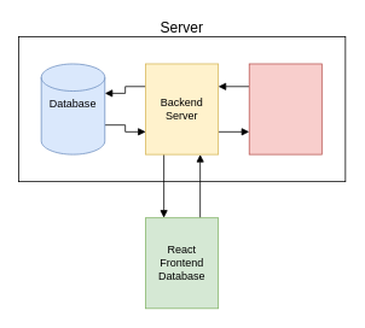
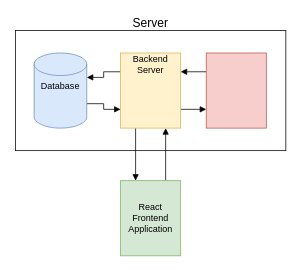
  <mxCell id="0" />
  <mxCell id="1" parent="0" />
  <mxCell id="2" value="" style="rounded=0;whiteSpace=wrap;html=1;" parent="1" vertex="1"><mxGeometry x="20" y="40" width="360" height="160" as="geometry" /></mxCell>
  <mxCell id="3" style="edgeStyle=orthogonalEdgeStyle;rounded=0;orthogonalLoop=1;jettySize=auto;html=1;exitX=1;exitY=0;exitDx=0;exitDy=67.5;exitPerimeter=0;entryX=0;entryY=0.75;entryDx=0;entryDy=0;shadow=0;endArrow=block;endFill=1;" parent="1" source="5" target="9" edge="1"><mxGeometry relative="1" as="geometry" /></mxCell>
  <mxCell id="4" style="edgeStyle=orthogonalEdgeStyle;rounded=0;orthogonalLoop=1;jettySize=auto;html=1;exitX=1;exitY=0;exitDx=0;exitDy=32.5;exitPerimeter=0;entryX=0;entryY=0.25;entryDx=0;entryDy=0;shadow=0;endArrow=none;endFill=0;startArrow=block;startFill=1;" parent="1" source="5" target="9" edge="1"><mxGeometry relative="1" as="geometry" /></mxCell>
  <mxCell id="5" value="" style="shape=cylinder3;whiteSpace=wrap;html=1;boundedLbl=1;backgroundOutline=1;size=15;fillColor=#dae8fc;strokeColor=#6c8ebf;" parent="1" vertex="1"><mxGeometry x="45" y="70" width="70" height="100" as="geometry" /></mxCell>
  <mxCell id="6" style="edgeStyle=orthogonalEdgeStyle;rounded=0;orthogonalLoop=1;jettySize=auto;html=1;exitX=0.25;exitY=1;exitDx=0;exitDy=0;entryX=0.25;entryY=0;entryDx=0;entryDy=0;shadow=0;endArrow=block;endFill=1;startArrow=none;startFill=0;" parent="1" source="9" target="12" edge="1"><mxGeometry relative="1" as="geometry" /></mxCell>
  <mxCell id="7" style="edgeStyle=orthogonalEdgeStyle;rounded=0;orthogonalLoop=1;jettySize=auto;html=1;exitX=1;exitY=0.75;exitDx=0;exitDy=0;entryX=0;entryY=0.75;entryDx=0;entryDy=0;shadow=0;endArrow=block;endFill=1;" parent="1" source="9" target="10" edge="1"><mxGeometry relative="1" as="geometry" /></mxCell>
  <mxCell id="8" style="edgeStyle=orthogonalEdgeStyle;rounded=0;orthogonalLoop=1;jettySize=auto;html=1;exitX=1;exitY=0.25;exitDx=0;exitDy=0;entryX=0;entryY=0.25;entryDx=0;entryDy=0;shadow=0;endArrow=none;endFill=0;startArrow=block;startFill=1;" parent="1" source="9" target="10" edge="1"><mxGeometry relative="1" as="geometry" /></mxCell>
  <mxCell id="9" value="" style="rounded=0;whiteSpace=wrap;html=1;fillColor=#fff2cc;strokeColor=#d6b656;" parent="1" vertex="1"><mxGeometry x="160" y="70" width="80" height="100" as="geometry" /></mxCell>
  <mxCell id="10" value="" style="rounded=0;whiteSpace=wrap;html=1;fillColor=#f8cecc;strokeColor=#b85450;" parent="1" vertex="1"><mxGeometry x="274" y="70" width="80" height="100" as="geometry" /></mxCell>
  <mxCell id="11" style="edgeStyle=orthogonalEdgeStyle;rounded=0;orthogonalLoop=1;jettySize=auto;html=1;exitX=0.75;exitY=0;exitDx=0;exitDy=0;entryX=0.75;entryY=1;entryDx=0;entryDy=0;shadow=0;endArrow=block;endFill=1;startArrow=none;startFill=0;" parent="1" source="12" target="9" edge="1"><mxGeometry relative="1" as="geometry" /></mxCell>
  <mxCell id="12" value="" style="rounded=0;whiteSpace=wrap;html=1;fillColor=#d5e8d4;strokeColor=#82b366;" parent="1" vertex="1"><mxGeometry x="160" y="240" width="80" height="100" as="geometry" /></mxCell>
  <mxCell id="13" value="Database" style="text;html=1;strokeColor=none;fillColor=none;align=center;verticalAlign=middle;whiteSpace=wrap;rounded=0;" parent="1" vertex="1"><mxGeometry x="60" y="105" width="40" height="20" as="geometry" /></mxCell>
- <mxCell id="14" value="Backend&lt;br&gt;Server" style="text;html=1;strokeColor=none;fillColor=none;align=center;verticalAlign=middle;whiteSpace=wrap;rounded=0;" parent="1" vertex="1"><mxGeometry x="180" y="110" width="40" height="20" as="geometry" /></mxCell>
- <mxCell id="15" value="React&lt;br&gt;Frontend&lt;br&gt;Database" style="text;html=1;strokeColor=none;fillColor=none;align=center;verticalAlign=middle;whiteSpace=wrap;rounded=0;" parent="1" vertex="1"><mxGeometry x="180" y="280" width="40" height="20" as="geometry" /></mxCell>
+ <mxCell id="14" value="Backend&lt;br&gt;Server" style="text;html=1;strokeColor=none;fillColor=none;align=center;verticalAlign=middle;whiteSpace=wrap;rounded=0;" parent="1" vertex="1"><mxGeometry x="180" y="75" width="40" height="20" as="geometry" /></mxCell>
+ <mxCell id="15" value="React&lt;br&gt;Frontend&lt;br&gt;Application" style="text;html=1;strokeColor=none;fillColor=none;align=center;verticalAlign=middle;whiteSpace=wrap;rounded=0;" parent="1" vertex="1"><mxGeometry x="180" y="280" width="40" height="20" as="geometry" /></mxCell>
  <mxCell id="16" value="Server" style="text;html=1;strokeColor=none;fillColor=none;align=center;verticalAlign=middle;whiteSpace=wrap;rounded=0;fontSize=16;" parent="1" vertex="1"><mxGeometry x="180" y="20" width="40" height="20" as="geometry" /></mxCell>
